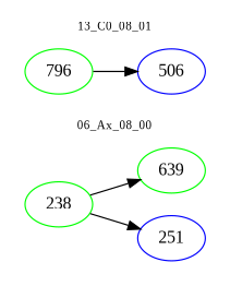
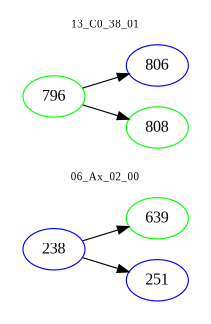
  digraph {
    fontname="Liberation Serif"
    rankdir=LR
    node [color=blue fontname="Liberation Serif"]
    edge [color=black fontname="Liberation Serif"]
-   n1 [color=green label=238]
+   n1 [label=238]
    n2 [label=251]
    n3 [color=green label=639]
    n4 [color=green label=796]
-   n6 [label=506]
+   n5 [color=green label=808]
+   n6 [label=806]
    subgraph cluster_1 {
      color=white
      fontsize=10
-     label="06_Ax_08_00"
+     label="06_Ax_02_00"
      n1
      n2
      n3
    }
    subgraph cluster_2 {
      color=white
      fontsize=10
-     label="13_C0_08_01"
+     label="13_C0_38_01"
      n4
+     n5
      n6
    }
    n1 -> n2
    n1 -> n3
+   n4 -> n5
    n4 -> n6
  }
